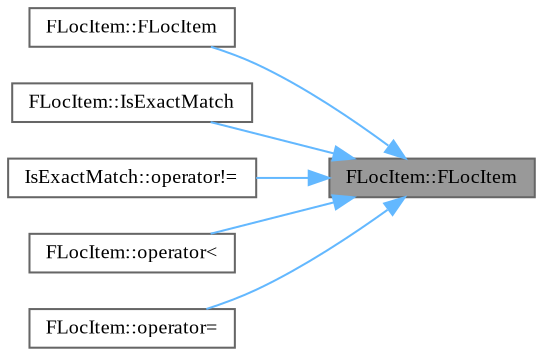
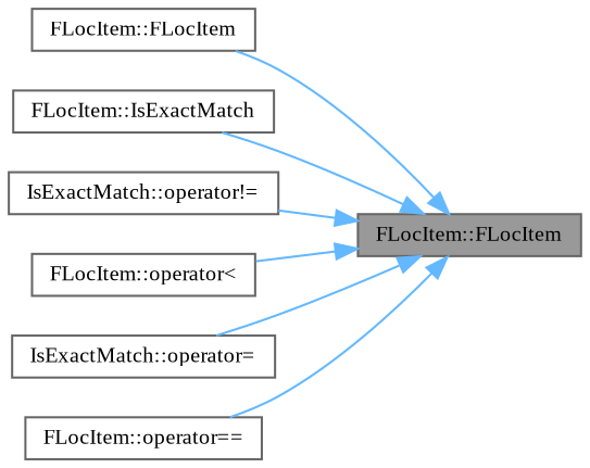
  digraph {
    fontname="Liberation Serif"
    rankdir=RL
    node [color=grey40 fillcolor=white fontname="Liberation Serif" fontsize=10 shape=box style=filled]
    edge [color=steelblue1 dir=back fontname="Liberation Serif" fontsize=10 labelfontname=Helvetica labelfontsize=10 style=solid]
    n1 [color=gray40 fillcolor=grey60 fontcolor=black height=0.2 label="FLocItem::FLocItem" width=0.4]
    n2 [height=0.2 label="FLocItem::FLocItem" width=0.4]
    n3 [height=0.2 label="FLocItem::IsExactMatch" width=0.4]
    n4 [height=0.2 label="IsExactMatch::operator!=" width=0.4]
    n5 [height=0.2 label="FLocItem::operator\<" width=0.4]
-   n6 [height=0.2 label="FLocItem::operator=" width=0.4]
+   n6 [height=0.2 label="IsExactMatch::operator=" width=0.4]
+   n7 [height=0.2 label="FLocItem::operator==" width=0.4]
    n1 -> n2
    n1 -> n3
    n1 -> n4
    n1 -> n5
    n1 -> n6
+   n1 -> n7
  }
